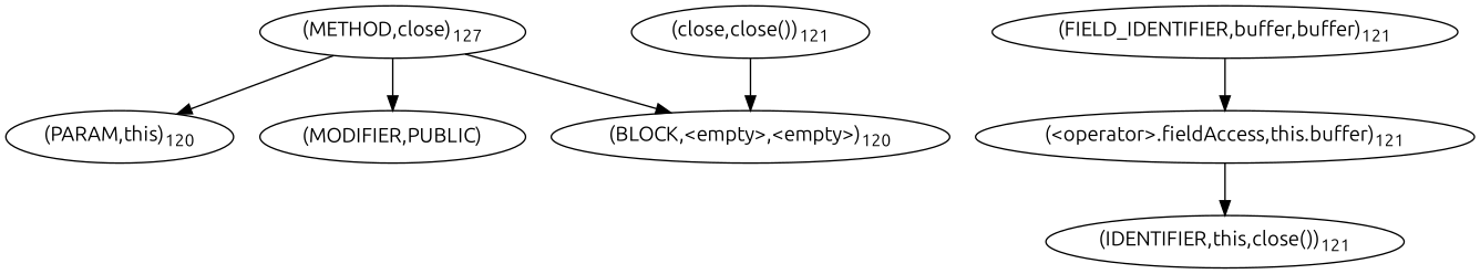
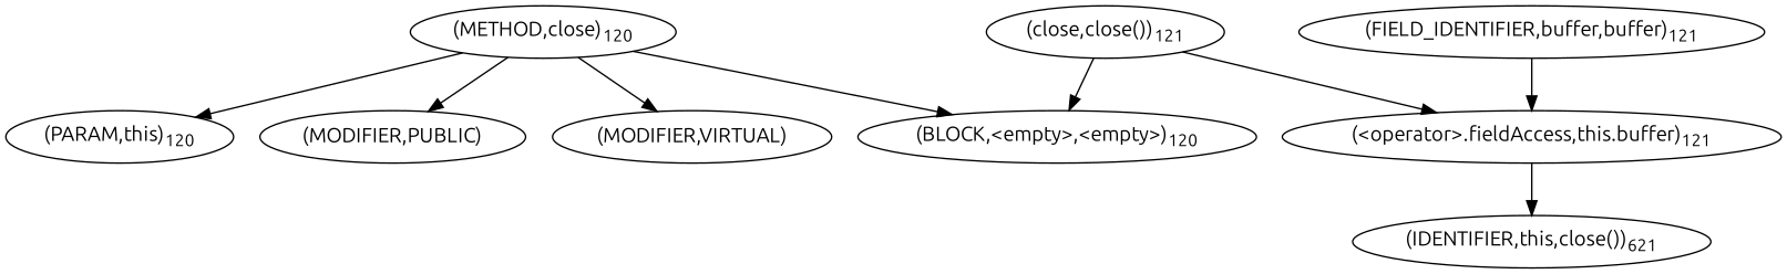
  digraph {
    fontname=Ubuntu
    node [fontname=Ubuntu]
    edge [fontname=Ubuntu]
-   n1 [label=<(METHOD,close)<SUB>127</SUB>>]
+   n1 [label=<(METHOD,close)<SUB>120</SUB>>]
    n2 [label=<(PARAM,this)<SUB>120</SUB>>]
    n3 [label=<(BLOCK,&lt;empty&gt;,&lt;empty&gt;)<SUB>120</SUB>>]
    n4 [label=<(MODIFIER,PUBLIC)>]
+   n5 [label=<(MODIFIER,VIRTUAL)>]
    n6 [label=<(close,close())<SUB>121</SUB>>]
    n7 [label=<(&lt;operator&gt;.fieldAccess,this.buffer)<SUB>121</SUB>>]
-   n8 [label=<(IDENTIFIER,this,close())<SUB>121</SUB>>]
+   n8 [label=<(IDENTIFIER,this,close())<SUB>621</SUB>>]
    n9 [label=<(FIELD_IDENTIFIER,buffer,buffer)<SUB>121</SUB>>]
    n1 -> n2
    n1 -> n3
    n1 -> n4
+   n1 -> n5
    n6 -> n3
+   n6 -> n7
    n7 -> n8
    n9 -> n7
  }
